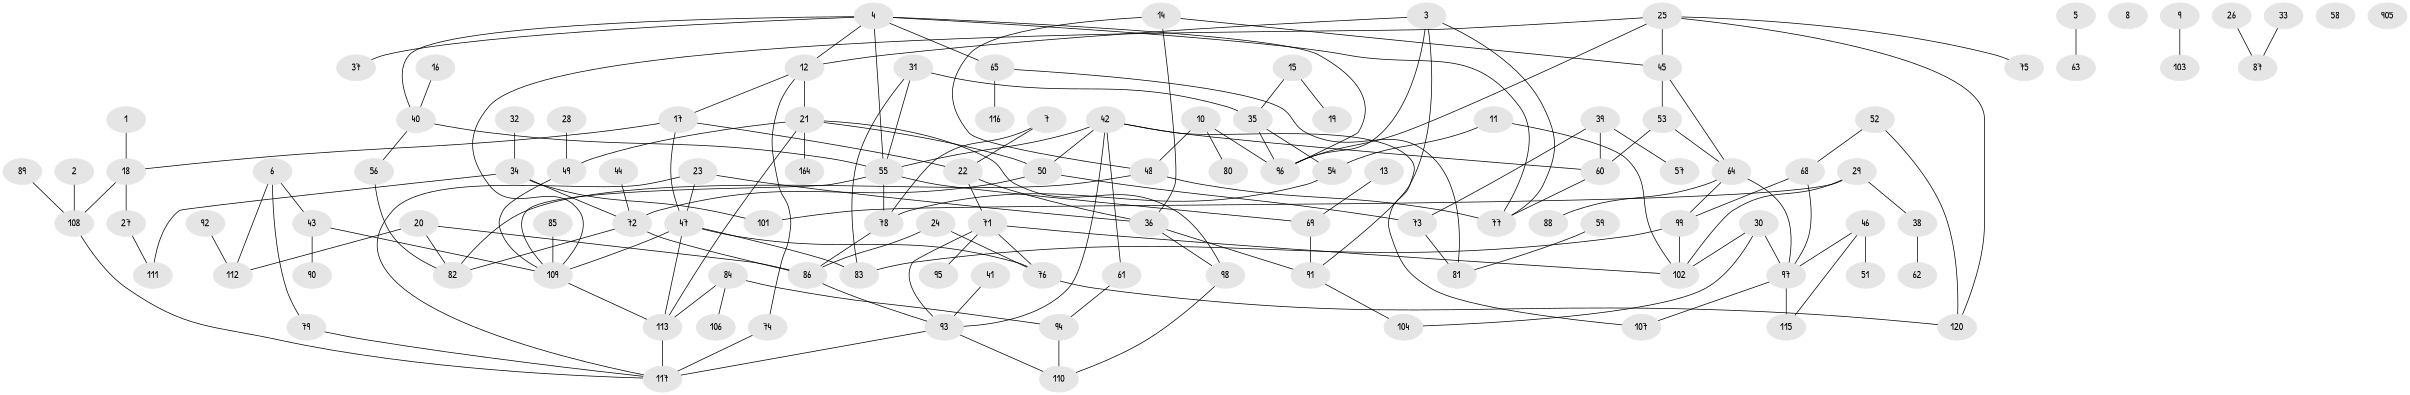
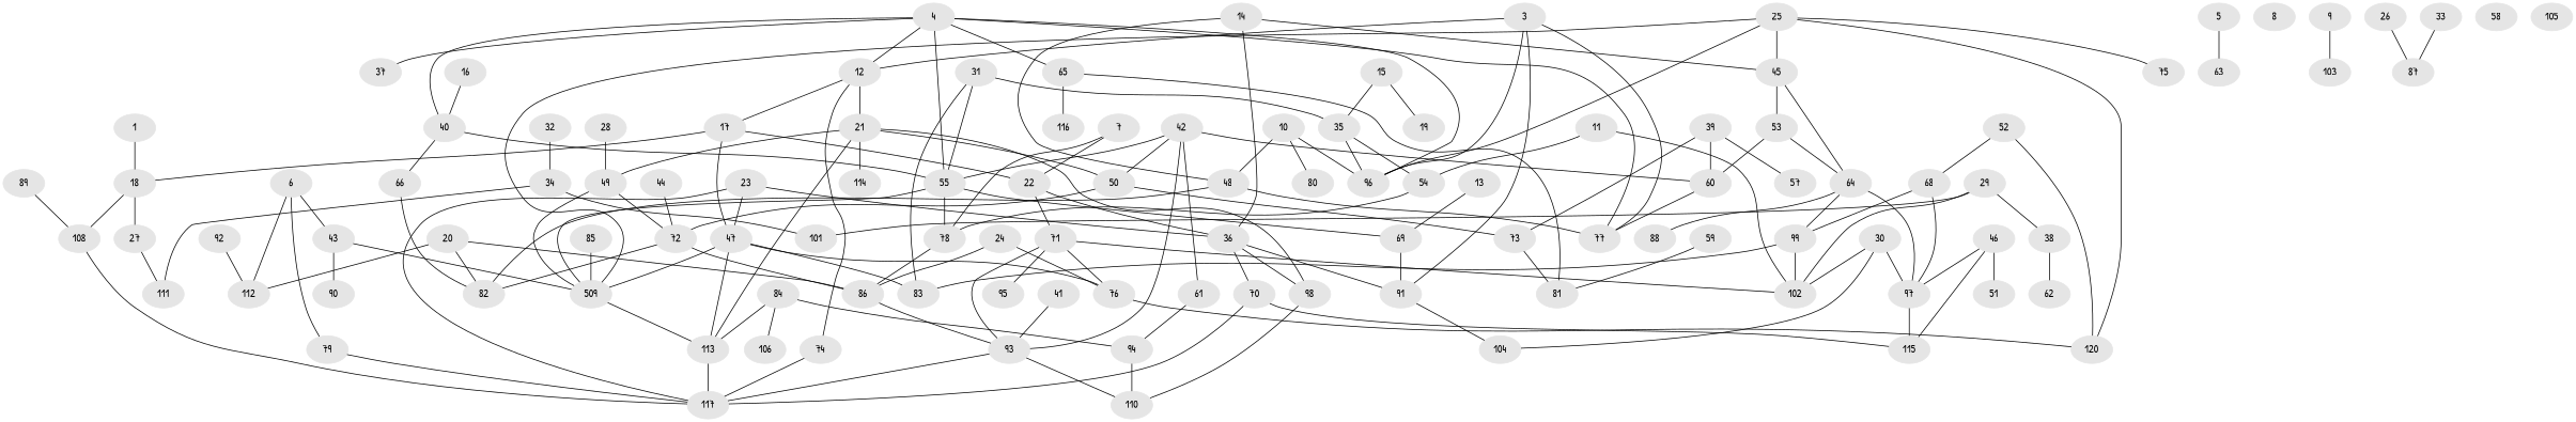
  graph {
    fontname="Patrick Hand"
    node [color=gray90 fontname="Patrick Hand" style=filled]
    edge [fontname="Patrick Hand"]
    1
    18
    108
    27
-   2
    117
    3
    12
    77
    91
    96
    17
    21
    74
    104
    4
    37
    40
    55
    65
-   56
+   56 [label=66]
    69
-   109
+   109 [label=509]
    78
    81
    116
    5
    63
    6
    43
    79
    112
    90
    7
    22
    36
    71
    41
    93
    8
    9
    103
    10
    48
    80
    82
    11
    54
    102
    47
    49
    50
    98
    113
-   114 [label=164]
+   114
    13
    14
    45
+   70
    53
    64
    15
    19
    35
    16
    76
    83
    111
    20
    86
    72
    73
    110
    95
    23
    24
    n77 [label=120]
    25
    75
    26
    87
    28
    29
    38
    101
    62
    30
    97
-   107
    115
    31
    32
    34
    33
    39
    57
    60
    42
    61
    94
    44
    88
    99
    46
    51
    52
    68
    58
    59
    84
    106
    85
    89
    92
-   105 [label=905]
+   105
    1 -- 18
    18 -- 108
    18 -- 27
    108 -- 117
    27 -- 111
-   2 -- 108
    3 -- 12
    3 -- 77
    3 -- 91
    3 -- 96
    12 -- 17
    12 -- 21
    12 -- 74
    91 -- 104
    17 -- 18
    17 -- 22
    17 -- 47
    21 -- 49
    21 -- 50
    21 -- 98
    21 -- 113
    21 -- 114
    74 -- 117
    4 -- 12
    4 -- 77
    4 -- 96
    4 -- 37
    4 -- 40
    4 -- 55
    4 -- 65
    40 -- 55
    40 -- 56
    55 -- 69
    55 -- 109
    55 -- 78
    65 -- 81
    65 -- 116
    56 -- 82
    69 -- 91
    109 -- 113
    78 -- 86
    5 -- 63
    6 -- 43
    6 -- 79
    6 -- 112
    43 -- 109
    43 -- 90
    79 -- 117
    7 -- 78
    7 -- 22
    22 -- 36
    22 -- 71
    36 -- 91
    36 -- 98
+   36 -- 70
    71 -- 93
    71 -- 102
    71 -- 76
    71 -- 95
    41 -- 93
    93 -- 117
    93 -- 110
    9 -- 103
    10 -- 96
    10 -- 48
    10 -- 80
    48 -- 77
    48 -- 82
    11 -- 54
    11 -- 102
    54 -- 78
    47 -- 109
    47 -- 113
    47 -- 76
    47 -- 83
    49 -- 109
    50 -- 72
    50 -- 73
    98 -- 110
    113 -- 117
    13 -- 69
    14 -- 36
    14 -- 48
    14 -- 45
    45 -- 53
    45 -- 64
+   70 -- 117
+   70 -- 115
    53 -- 64
    53 -- 60
    64 -- 97
    64 -- 88
    64 -- 99
    15 -- 19
    15 -- 35
    35 -- 96
    35 -- 54
    16 -- 40
    76 -- n77
    20 -- 112
    20 -- 82
    20 -- 86
    86 -- 93
    72 -- 82
    72 -- 86
    73 -- 81
    23 -- 117
    23 -- 36
    23 -- 47
    24 -- 76
    24 -- 86
    25 -- 96
    25 -- 109
    25 -- 45
    25 -- n77
    25 -- 75
    26 -- 87
    28 -- 49
    29 -- 102
    29 -- 38
    29 -- 101
    38 -- 62
    30 -- 104
    30 -- 102
    30 -- 97
-   97 -- 107
    97 -- 115
    31 -- 55
    31 -- 35
    31 -- 83
    32 -- 34
    34 -- 111
-   34 -- 72
+   49 -- 72
    34 -- 101
    33 -- 87
    39 -- 73
    39 -- 57
    39 -- 60
    60 -- 77
    42 -- 55
    42 -- 93
    42 -- 50
-   42 -- 107
    42 -- 60
    42 -- 61
    61 -- 94
    94 -- 110
    44 -- 72
    99 -- 102
    99 -- 83
    46 -- 97
    46 -- 115
    46 -- 51
    52 -- n77
    52 -- 68
    68 -- 97
    68 -- 99
    59 -- 81
    84 -- 113
    84 -- 94
    84 -- 106
    85 -- 109
    89 -- 108
    92 -- 112
  }
